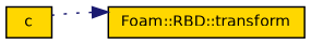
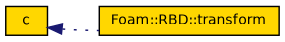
  digraph {
    rankdir=LR
    node [color=black fillcolor=gold fontname=Helvetica fontsize=10 shape=record style=filled]
    n1 [fontcolor=black height=0.2 label=c width=0.4]
    n2 [height=0.2 label="Foam::RBD::transform" width=0.4]
-   n2 -> n1 [color=midnightblue dir=back fontname=Helvetica fontsize=10 labelfontname=Helvetica labelfontsize=10 style=dotted]
+   n1 -> n2 [color=midnightblue dir=back fontname=Helvetica fontsize=10 labelfontname=Helvetica labelfontsize=10 style=dotted]
  }
